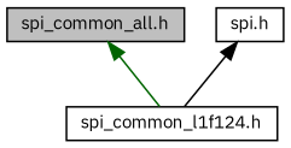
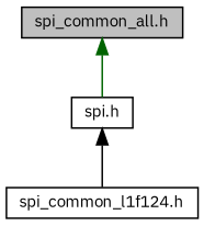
  digraph {
    fontname="IBM Plex Sans"
    node [color=black fillcolor=white fontname="IBM Plex Sans" fontsize=10 shape=record style=filled]
    edge [dir=back fontname="IBM Plex Sans" fontsize=10 labelfontname=Helvetica labelfontsize=10 style=solid]
    n1 [fillcolor=grey75 fontcolor=black height=0.2 label="spi_common_all.h" width=0.4]
    n2 [height=0.2 label="spi_common_l1f124.h" width=0.4]
    n3 [height=0.2 label="spi.h" width=0.4]
-   n1 -> n2 [color=darkgreen]
+   n1 -> n3 [color=darkgreen]
    n3 -> n2 [color=black]
  }
